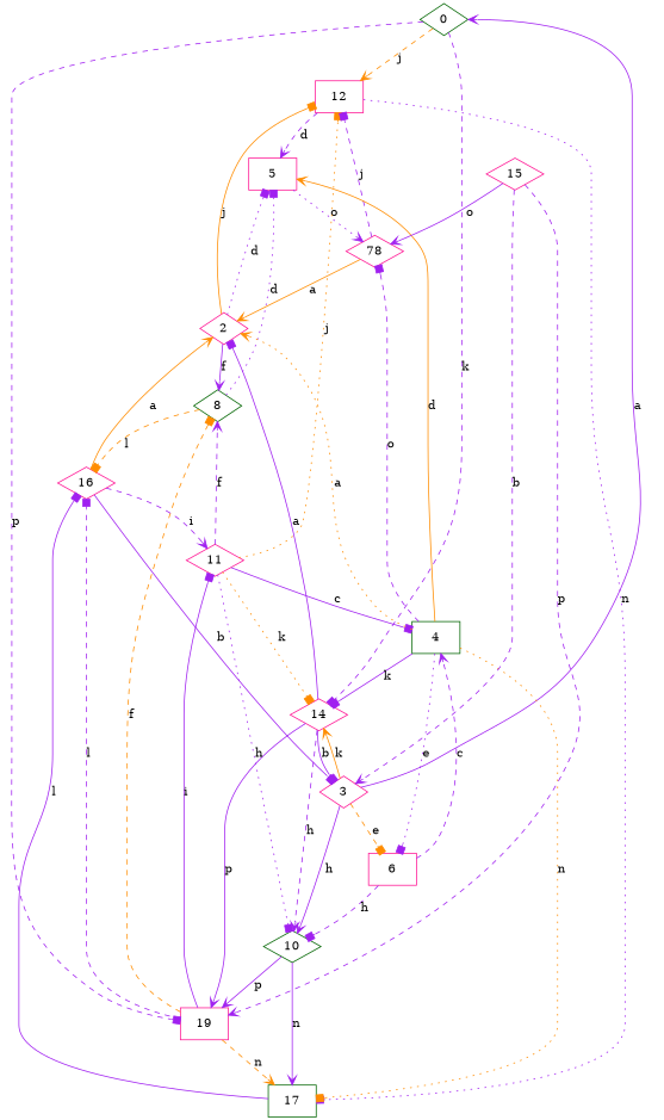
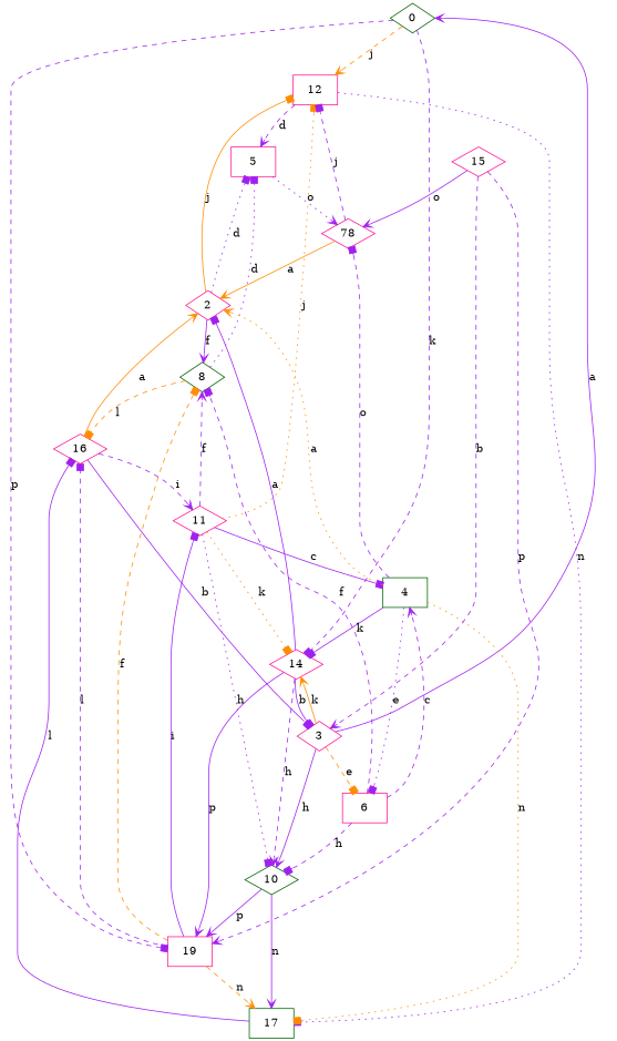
  strict digraph {
    node [color=deeppink shape=diamond]
    edge [arrowhead=box color=purple style=dashed]
    0 [color=darkgreen]
    12 [shape=box]
    14
    19 [shape=box]
    5 [shape=box]
    17 [color=darkgreen shape=box]
    2
    3
    10 [color=darkgreen]
    8 [color=darkgreen]
    16
    11
    n13 [label=78]
    6 [shape=box]
    4 [color=darkgreen shape=box]
    15
    0 -> 12 [arrowhead=vee color=darkorange label=j]
    0 -> 14 [label=k]
    0 -> 19 [label=p]
    12 -> 5 [arrowhead=vee label=d]
    12 -> 17 [label=n style=dotted]
    14 -> 19 [arrowhead=vee label=p style=solid]
    14 -> 2 [label=a style=solid]
    14 -> 3 [label=b style=solid]
    14 -> 10 [arrowhead=vee label=h]
    19 -> 17 [arrowhead=vee color=darkorange label=n]
    19 -> 8 [color=darkorange label=f]
    19 -> 16 [label=l]
    19 -> 11 [label=i style=solid]
    5 -> n13 [arrowhead=vee label=o style=dotted]
    17 -> 16 [label=l style=solid]
    2 -> 12 [color=darkorange label=j style=solid]
    2 -> 5 [label=d style=dotted]
    2 -> 8 [arrowhead=vee label=f style=solid]
    3 -> 0 [arrowhead=vee label=a style=solid]
    3 -> 14 [arrowhead=vee color=darkorange label=k style=solid]
    3 -> 10 [arrowhead=vee label=h style=solid]
    3 -> 6 [color=darkorange label=e]
    10 -> 19 [arrowhead=vee label=p style=solid]
    10 -> 17 [arrowhead=vee label=n style=solid]
    8 -> 5 [label=d style=dotted]
    8 -> 16 [color=darkorange label=l]
    16 -> 2 [arrowhead=vee color=darkorange label=a style=solid]
    16 -> 3 [label=b style=solid]
    16 -> 11 [arrowhead=vee label=i]
    11 -> 12 [color=darkorange label=j style=dotted]
    11 -> 14 [color=darkorange label=k style=dotted]
    11 -> 10 [label=h style=dotted]
    11 -> 8 [arrowhead=vee label=f]
    11 -> 4 [label=c style=solid]
    n13 -> 12 [label=j]
    n13 -> 2 [arrowhead=vee color=darkorange label=a style=solid]
    6 -> 10 [label=h]
+   6 -> 8 [label=f]
    6 -> 4 [arrowhead=vee label=c]
    4 -> 14 [label=k style=solid]
-   4 -> 5 [arrowhead=vee color=darkorange label=d style=solid]
    4 -> 17 [color=darkorange label=n style=dotted]
    4 -> 2 [arrowhead=vee color=darkorange label=a style=dotted]
    4 -> n13 [label=o]
    4 -> 6 [label=e style=dotted]
    15 -> 19 [arrowhead=vee label=p]
    15 -> 3 [arrowhead=vee label=b]
    15 -> n13 [arrowhead=vee label=o style=solid]
  }
